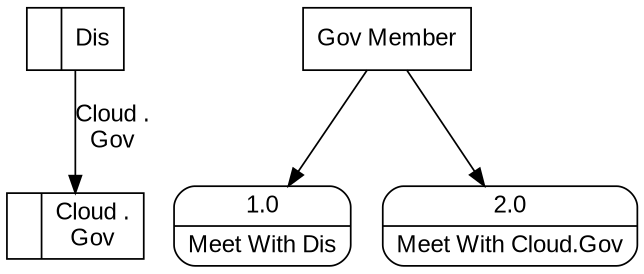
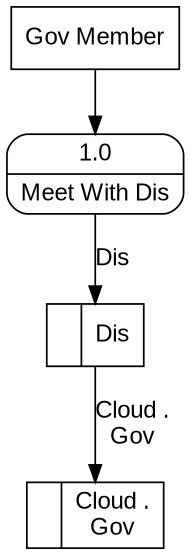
  digraph {
    fontname="Liberation Sans"
    node [fontname="Liberation Sans" shape=record]
    edge [fontname="Liberation Sans"]
    n1 [label="<f0>  |<f1> Cloud .\nGov "]
    n2 [label="<f0>  |<f1> Dis "]
    n3 [label="Gov Member" shape=box]
    n4 [label="{<f0> 1.0|<f1> Meet With Dis }" shape=Mrecord]
-   n5 [label="{<f0> 2.0|<f1> Meet With Cloud.Gov }" shape=Mrecord]
    n2 -> n1 [label="Cloud .\nGov"]
    n3 -> n4
-   n3 -> n5
+   n4 -> n2 [label=Dis]
  }
